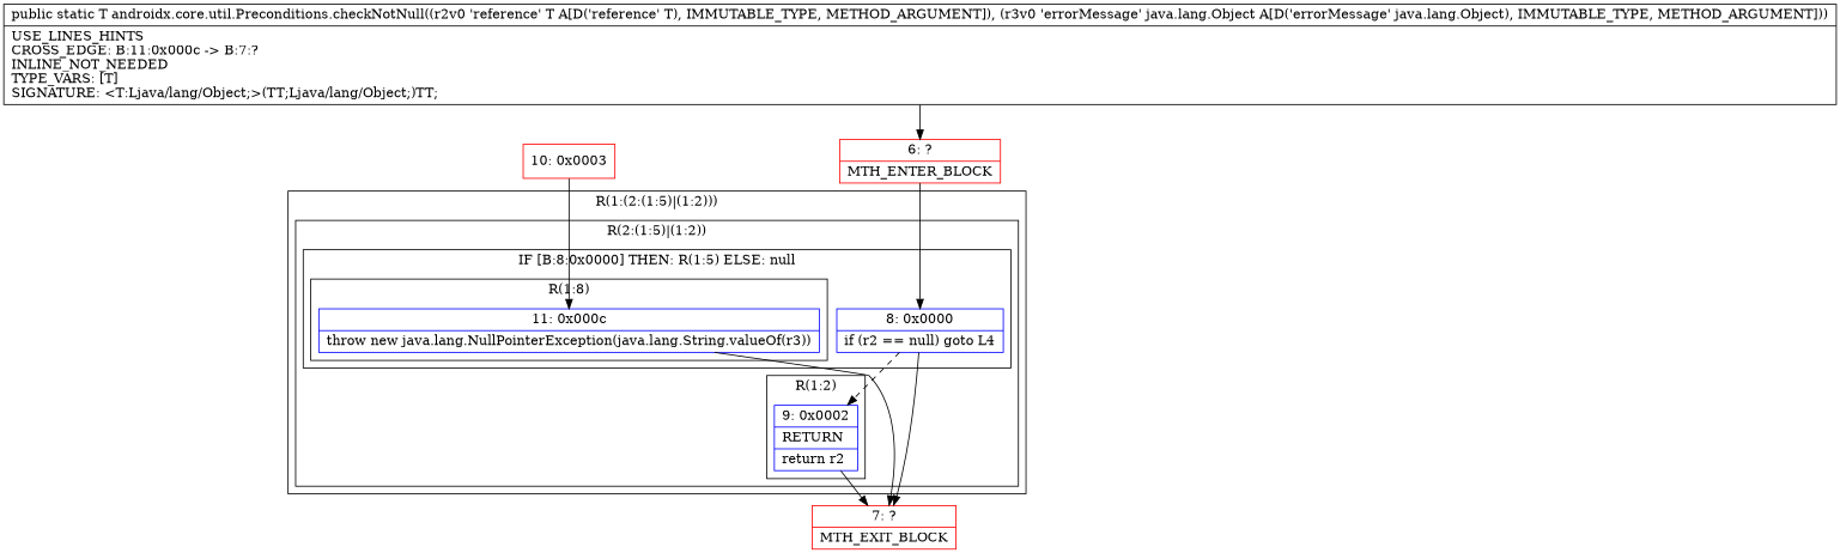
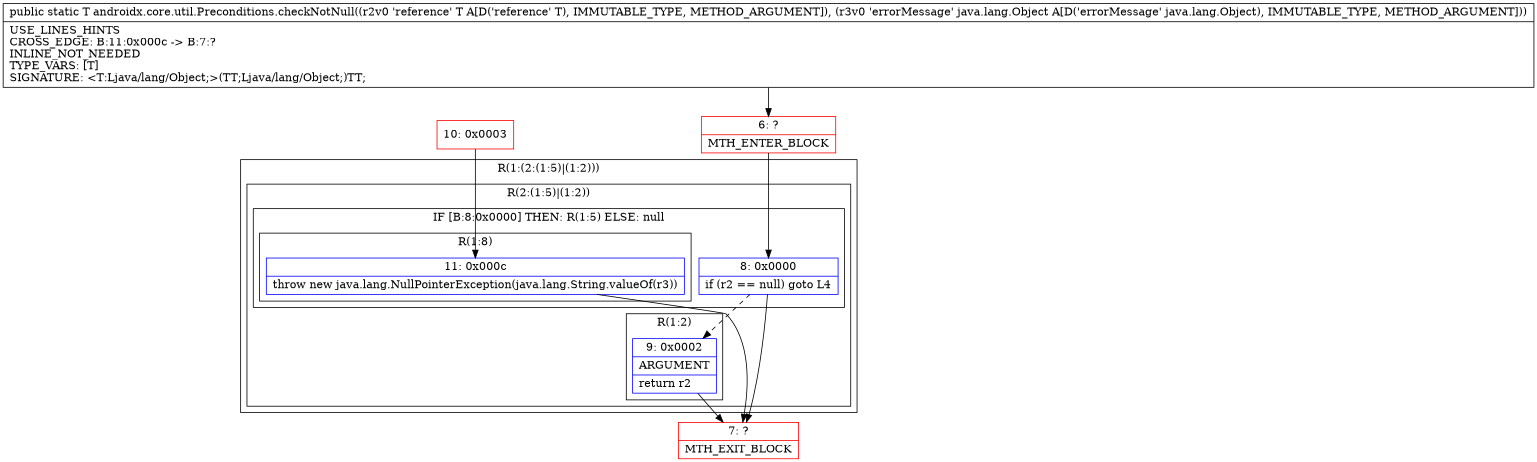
  digraph {
    node [color=blue shape=record]
    n1 [label="{11\:\ 0x000c|throw new java.lang.NullPointerException(java.lang.String.valueOf(r3))\l}"]
    n2 [label="{8\:\ 0x0000|if (r2 == null) goto L4\l}"]
-   n3 [label="{9\:\ 0x0002|RETURN\l|return r2\l}"]
+   n3 [label="{9\:\ 0x0002|ARGUMENT\l|return r2\l}"]
    n4 [color=red label="{7\:\ ?|MTH_EXIT_BLOCK\l}"]
    n5 [color=red label="{10\:\ 0x0003}"]
    n6 [color=red label="{6\:\ ?|MTH_ENTER_BLOCK\l}"]
    n7 [label="{public static T androidx.core.util.Preconditions.checkNotNull((r2v0 'reference' T A[D('reference' T), IMMUTABLE_TYPE, METHOD_ARGUMENT]), (r3v0 'errorMessage' java.lang.Object A[D('errorMessage' java.lang.Object), IMMUTABLE_TYPE, METHOD_ARGUMENT]))  | USE_LINES_HINTS\lCROSS_EDGE: B:11:0x000c \-\> B:7:?\lINLINE_NOT_NEEDED\lTYPE_VARS: [T]\lSIGNATURE: \<T:Ljava\/lang\/Object;\>(TT;Ljava\/lang\/Object;)TT;\l}" color=""]
    subgraph cluster_1 {
      label="R(1:(2:(1:5)|(1:2)))"
      subgraph cluster_2 {
        label="R(2:(1:5)|(1:2))"
        subgraph cluster_3 {
          label="IF [B:8:0x0000] THEN: R(1:5) ELSE: null"
          n2
          subgraph cluster_4 {
            label="R(1:8)"
            n1
          }
        }
        subgraph cluster_5 {
          label="R(1:2)"
          n3
        }
      }
    }
    n1 -> n4
    n2 -> n3 [style=dashed]
    n2 -> n4
    n3 -> n4
    n5 -> n1
    n6 -> n2
    n7 -> n6
  }
